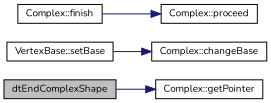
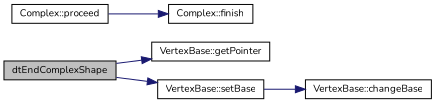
  digraph {
    fontname=Nunito
    rankdir=LR
    node [color=black fillcolor=white fontname=Nunito fontsize=10 shape=record style=filled]
    edge [color=midnightblue fontname=Nunito fontsize=10 labelfontname=Helvetica labelfontsize=10 style=solid]
    n1 [fillcolor=grey75 fontcolor=black height=0.2 label=dtEndComplexShape width=0.4]
-   n2 [height=0.2 label="Complex::getPointer" width=0.4]
+   n2 [height=0.2 label="VertexBase::getPointer" width=0.4]
    n3 [height=0.2 label="VertexBase::setBase" width=0.4]
-   n4 [height=0.2 label="Complex::changeBase" width=0.4]
+   n4 [height=0.2 label="VertexBase::changeBase" width=0.4]
    n5 [height=0.2 label="Complex::finish" width=0.4]
    n6 [height=0.2 label="Complex::proceed" width=0.4]
    n1 -> n2
+   n1 -> n3
    n3 -> n4
-   n5 -> n6
+   n6 -> n5
  }
